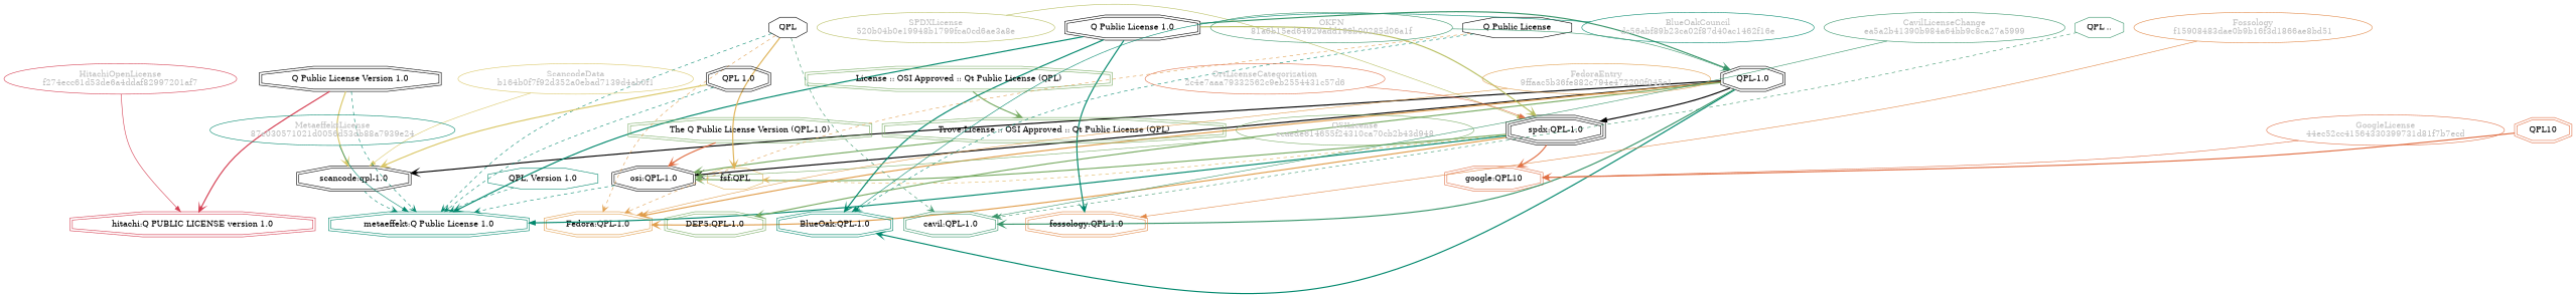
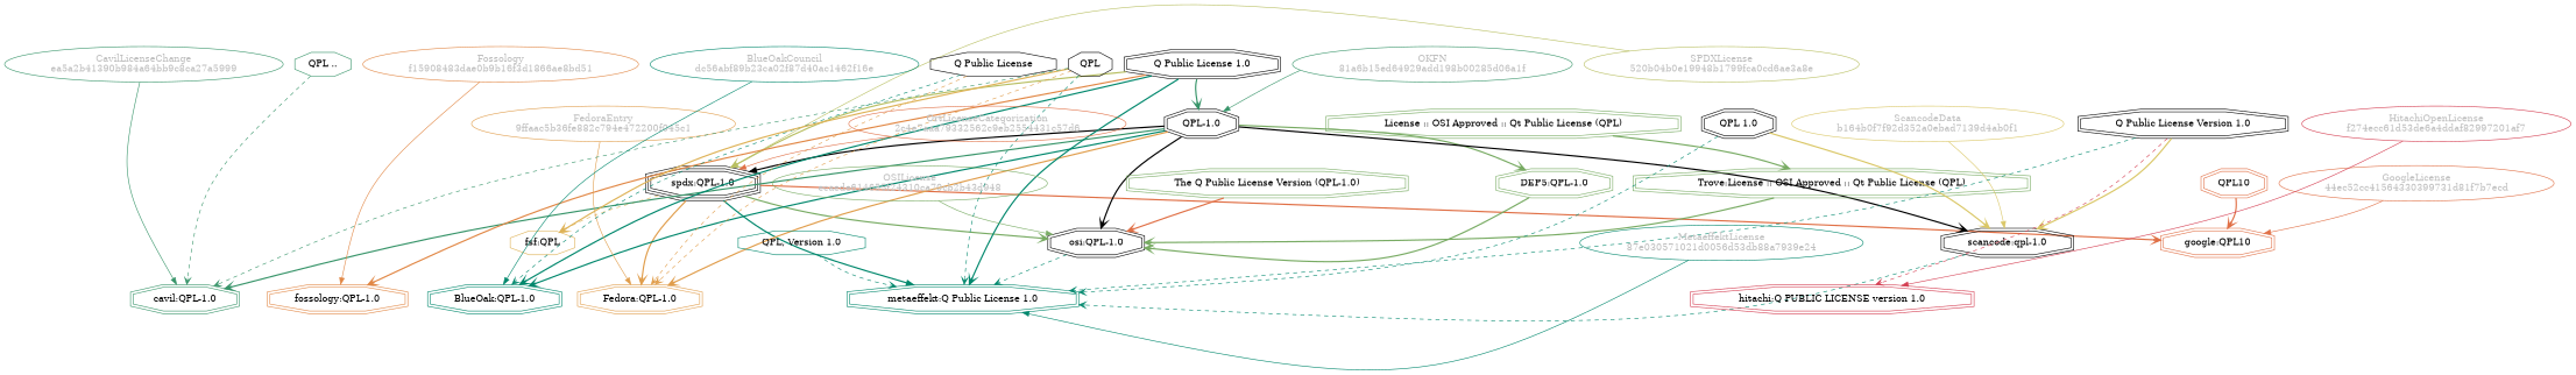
  strict digraph {
    splines=curved
    node [shape=doubleoctagon]
    edge [color="#00876c" weight=0.7 arrowhead=vee style=bold]
    n1 [color="#b8bf62" fillcolor="beige;1" fontcolor=gray label="SPDXLicense\n520b04b0e19948b1799fca0cd6ae3a8e" shape=ellipse]
    n2 [label="spdx:QPL-1.0" shape=tripleoctagon]
    n3 [label="osi:QPL-1.0"]
    n4 [color="#e06f45" label="google:QPL10"]
    n5 [color="#e09d4b" label="Fedora:QPL-1.0"]
    n6 [color="#deb256" label="fsf:QPL" shape=octagon]
    n7 [color="#00876c" label="metaeffekt:Q Public License 1.0"]
    n8 [label="QPL-1.0"]
    n9 [color="#78ab63" label="DEP5:QPL-1.0"]
    n10 [color="#00876c" label="BlueOak:QPL-1.0"]
    n11 [label="scancode:qpl-1.0"]
    n12 [color="#379469" label="cavil:QPL-1.0"]
    n13 [color="#e18745" label="fossology:QPL-1.0"]
    n14 [label="Q Public License 1.0"]
    n15 [color="#78ab63" fillcolor="beige;1" fontcolor=gray label="OSILicense\necaede614655f24310ca70cb2b43d948" shape=ellipse]
    n16 [color="#78ab63" label="The Q Public License Version (QPL-1.0)"]
    n17 [color="#78ab63" label="Trove:License :: OSI Approved :: Qt Public License (QPL)"]
    n18 [color="#78ab63" label="License :: OSI Approved :: Qt Public License (QPL)"]
    n19 [color="#e06f45" fillcolor="beige;1" fontcolor=gray label="GoogleLicense\n44ec52cc41564330399731d81f7b7ecd" shape=ellipse]
    n20 [color="#e06f45" label=QPL10]
    n21 [color="#e09d4b" fillcolor="beige;1" fontcolor=gray label="FedoraEntry\n9ffaac5b36fe882c794e472200f045c1" shape=ellipse]
    n22 [label="Q Public License" shape=octagon]
    n23 [label=QPL shape=octagon]
    n24 [color="#00876c" fillcolor="beige;1" fontcolor=gray label="BlueOakCouncil\ndc56abf89b23ca02f87d40ac1462f16e" shape=ellipse]
    n25 [color="#dac767" fillcolor="beige;1" fontcolor=gray label="ScancodeData\nb164b0f7f92d352a0ebad7139d4ab0f1" shape=ellipse]
    n26 [label="QPL 1.0"]
    n27 [label="Q Public License Version 1.0"]
    n28 [color="#d43d51" label="hitachi:Q PUBLIC LICENSE version 1.0"]
    n29 [color="#e18745" fillcolor="beige;1" fontcolor=gray label="Fossology\nf15908483dae0b9b16f3d1866ae8bd51" shape=ellipse]
    n30 [color="#379469" fillcolor="beige;1" fontcolor=gray label="OKFN\n81a6b15ed64929add198b00285d06a1f" shape=ellipse]
    n31 [color="#e06f45" fillcolor="beige;1" fontcolor=gray label="OrtLicenseCategorization\n2c4e7aaa79332562c9eb2554431c57d6" shape=ellipse]
    n32 [color="#379469" fillcolor="beige;1" fontcolor=gray label="CavilLicenseChange\nea5a2b41390b984a64bb9c8ca27a5999" shape=ellipse]
    n33 [color="#379469" label="QPL .." shape=octagon]
    n34 [color="#00876c" fillcolor="beige;1" fontcolor=gray label="MetaeffektLicense\n87e030571021d0056d53db88a7939e24" shape=ellipse]
    n35 [color="#00876c" label="QPL, Version 1.0" shape=octagon]
    n36 [color="#d43d51" fillcolor="beige;1" fontcolor=gray label="HitachiOpenLicense\nf274ecc61d53de6a4ddaf82997201af7" shape=ellipse]
    n1 -> n2 [color="#b8bf62" weight=0.5 arrowhead="" style=""]
    n2 -> n3 [color="#78ab63"]
    n2 -> n4 [color="#e06f45"]
    n2 -> n5 [color="#e09d4b"]
    n2 -> n6 [color="#deb256" style=dashed weight=0.5]
    n2 -> n7 [arrowhead=normal]
    n3 -> n7 [style=dashed weight=0.5]
    n8 -> n2 [arrowhead=normal color=""]
    n8 -> n3 [color=""]
    n8 -> n5 [color="#e09d4b"]
    n8 -> n9 [color="#78ab63"]
    n8 -> n10
    n8 -> n11 [color=""]
    n8 -> n12 [color="#379469"]
+   n9 -> n3 [color="#78ab63"]
    n11 -> n7 [style=dashed weight=0.5]
    n14 -> n2 [color="#b8bf62"]
    n14 -> n7
    n14 -> n8 [color="#379469"]
    n14 -> n10
-   n14 -> n13
+   n14 -> n13 [color="#e18745"]
    n15 -> n3 [color="#78ab63" weight=0.5 arrowhead="" style=""]
    n16 -> n3 [color="#e06f45"]
    n17 -> n3 [color="#78ab63"]
    n18 -> n17 [color="#78ab63"]
    n19 -> n4 [color="#e06f45" weight=0.5 arrowhead="" style=""]
    n20 -> n4 [color="#e06f45"]
    n21 -> n5 [color="#e09d4b" weight=0.5 arrowhead="" style=""]
    n22 -> n5 [color="#e09d4b" style=dashed weight=0.5]
    n22 -> n10 [style=dashed weight=0.5]
    n23 -> n5 [color="#e09d4b" style=dashed weight=0.5]
    n23 -> n6 [color="#deb256"]
    n23 -> n7 [style=dashed weight=0.5]
    n23 -> n12 [color="#379469" style=dashed weight=0.5]
    n24 -> n10 [weight=0.5 arrowhead="" style=""]
    n25 -> n11 [color="#dac767" weight=0.5 arrowhead="" style=""]
    n26 -> n7 [style=dashed weight=0.5]
    n26 -> n11 [color="#dac767"]
    n27 -> n7 [style=dashed weight=0.5]
    n27 -> n11 [color="#dac767"]
-   n27 -> n28 [color="#d43d51"]
+   n27 -> n28 [color="#d43d51" style=dashed]
    n29 -> n13 [color="#e18745" weight=0.5 arrowhead="" style=""]
    n30 -> n8 [color="#379469" weight=0.5 arrowhead="" style=""]
    n31 -> n2 [color="#e06f45" weight=0.5 arrowhead="" style=""]
    n32 -> n12 [color="#379469" weight=0.5 arrowhead="" style=""]
    n33 -> n12 [color="#379469" style=dashed weight=0.5]
    n34 -> n7 [weight=0.5 arrowhead="" style=""]
    n35 -> n7 [style=dashed weight=0.5]
    n36 -> n28 [color="#d43d51" weight=0.5 arrowhead="" style=""]
  }
